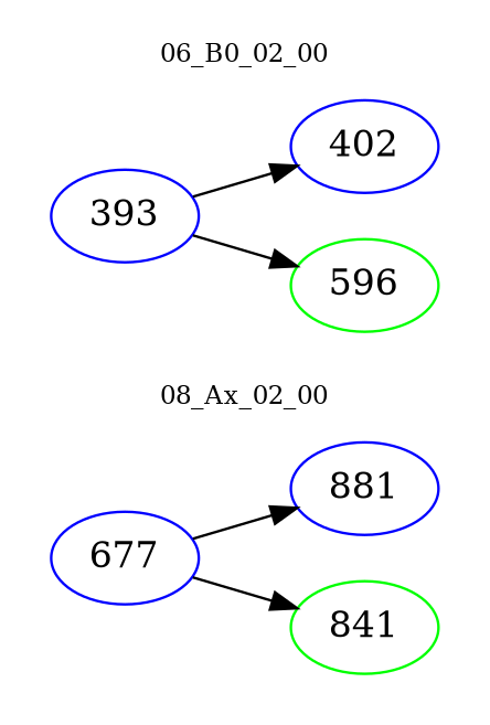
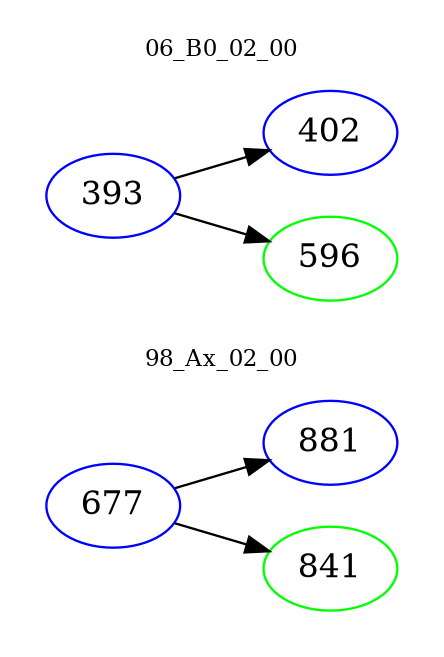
  digraph {
    rankdir=LR
    node [color=blue]
    edge [color=black]
    n1 [label=677]
    n2 [color=green label=841]
    n3 [label=881]
    n4 [label=393]
    n5 [color=green label=596]
    n6 [label=402]
    subgraph cluster_1 {
      color=white
      fontsize=10
-     label="08_Ax_02_00"
+     label="98_Ax_02_00"
      n1
      n2
      n3
    }
    subgraph cluster_2 {
      color=white
      fontsize=10
      label="06_B0_02_00"
      n4
      n5
      n6
    }
    n1 -> n2
    n1 -> n3
    n4 -> n5
    n4 -> n6
  }
